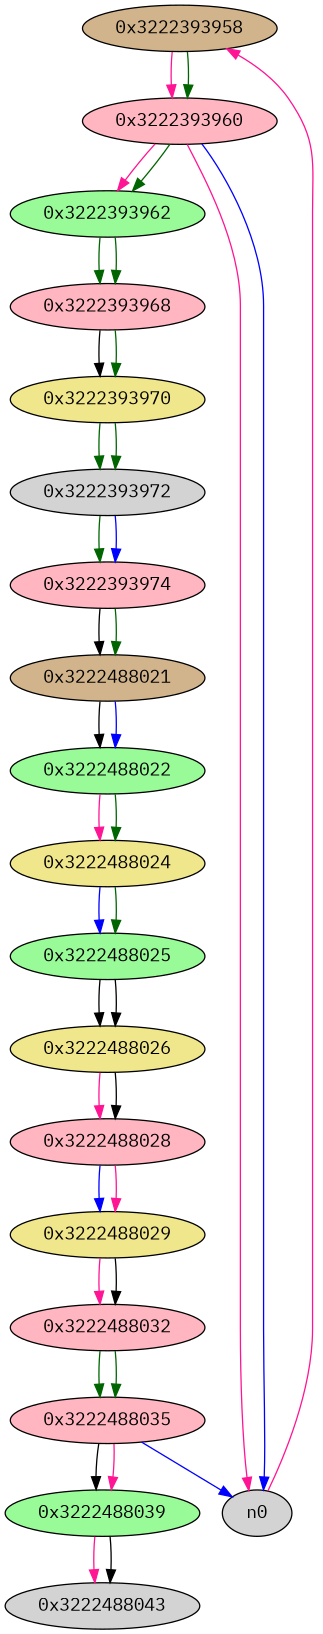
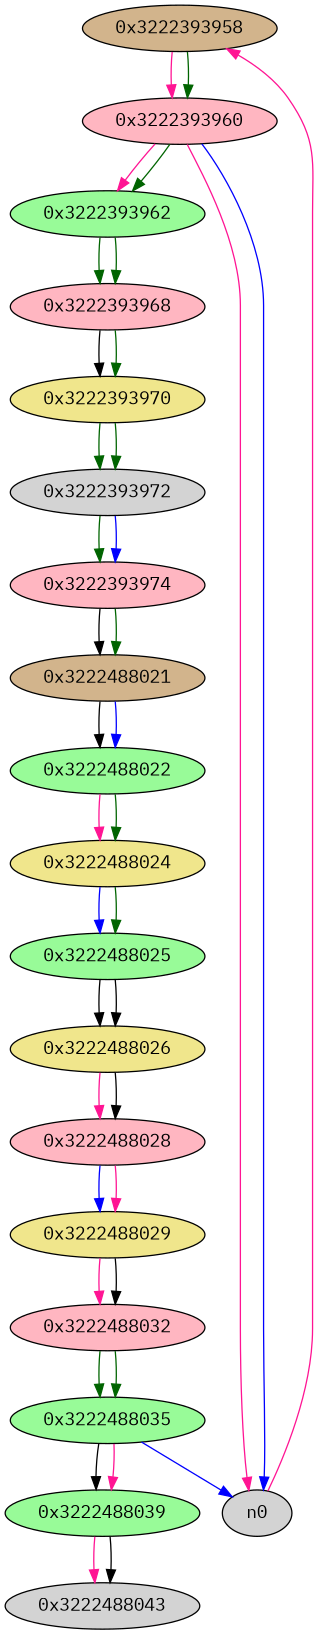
  digraph {
    fontname="IBM Plex Mono"
    node [fillcolor=lightpink fontname="IBM Plex Mono" style=filled]
    edge [color=darkgreen fontname="IBM Plex Mono"]
    n1 [fillcolor=tan label="0x3222393958"]
    n2 [label="0x3222393960"]
    n3 [fillcolor=palegreen label="0x3222393962"]
    n0 [fillcolor=lightgrey]
    n4 [label="0x3222393968"]
    n5 [fillcolor=khaki label="0x3222393970"]
    n6 [fillcolor=lightgrey label="0x3222393972"]
    n7 [label="0x3222393974"]
    n8 [fillcolor=tan label="0x3222488021"]
    n9 [fillcolor=palegreen label="0x3222488022"]
    n10 [fillcolor=khaki label="0x3222488024"]
    n11 [fillcolor=palegreen label="0x3222488025"]
    n12 [fillcolor=khaki label="0x3222488026"]
    n13 [label="0x3222488028"]
    n14 [fillcolor=khaki label="0x3222488029"]
    n15 [label="0x3222488032"]
-   n16 [label="0x3222488035"]
+   n16 [fillcolor=palegreen label="0x3222488035"]
    n17 [fillcolor=palegreen label="0x3222488039"]
    n18 [fillcolor=lightgrey label="0x3222488043"]
    n1 -> n2 [color=deeppink]
    n1 -> n2
    n2 -> n3 [color=deeppink]
    n2 -> n3
    n2 -> n0 [color=deeppink]
    n2 -> n0 [color=blue]
    n3 -> n4
    n3 -> n4
    n0 -> n1 [color=deeppink]
    n4 -> n5 [color=black]
    n4 -> n5
    n5 -> n6
    n5 -> n6
    n6 -> n7
    n6 -> n7 [color=blue]
    n7 -> n8 [color=black]
    n7 -> n8
    n8 -> n9 [color=black]
    n8 -> n9 [color=blue]
    n9 -> n10 [color=deeppink]
    n9 -> n10
    n10 -> n11 [color=blue]
    n10 -> n11
    n11 -> n12 [color=black]
    n11 -> n12 [color=black]
    n12 -> n13 [color=deeppink]
    n12 -> n13 [color=black]
    n13 -> n14 [color=blue]
    n13 -> n14 [color=deeppink]
    n14 -> n15 [color=deeppink]
    n14 -> n15 [color=black]
    n15 -> n16
    n15 -> n16
    n16 -> n0 [color=blue]
    n16 -> n17 [color=black]
    n16 -> n17 [color=deeppink]
    n17 -> n18 [color=deeppink]
    n17 -> n18 [color=black]
  }
